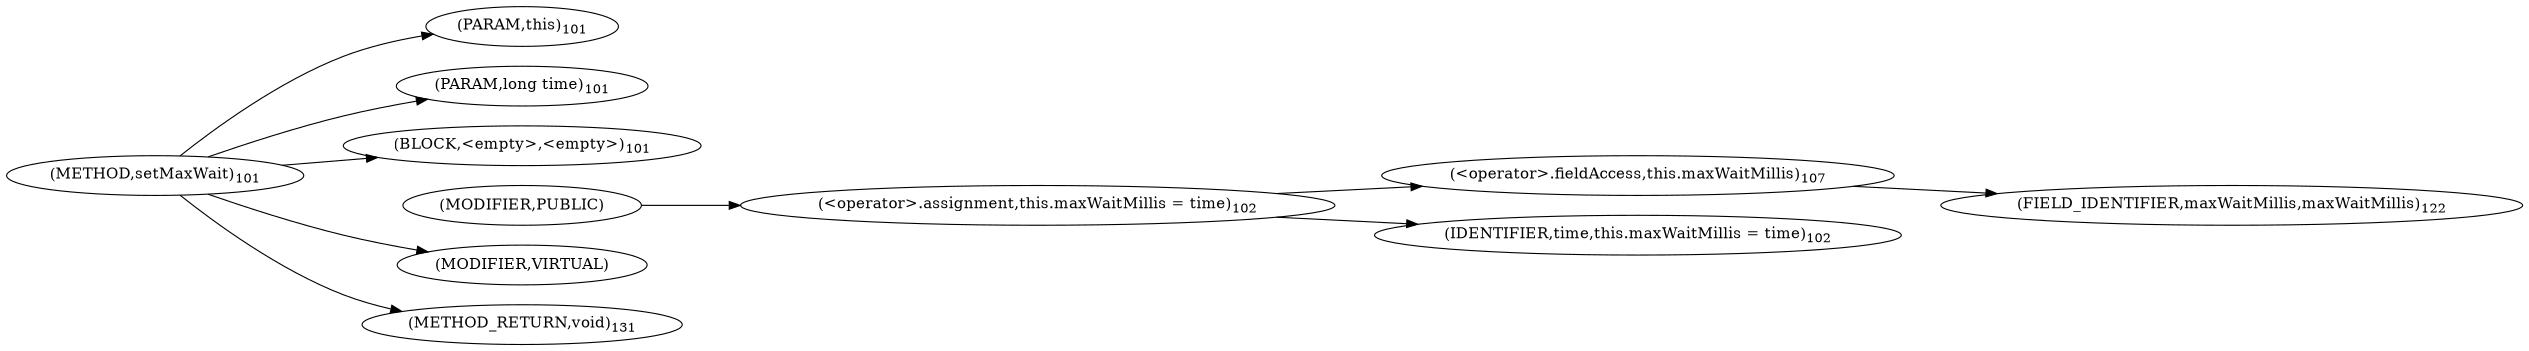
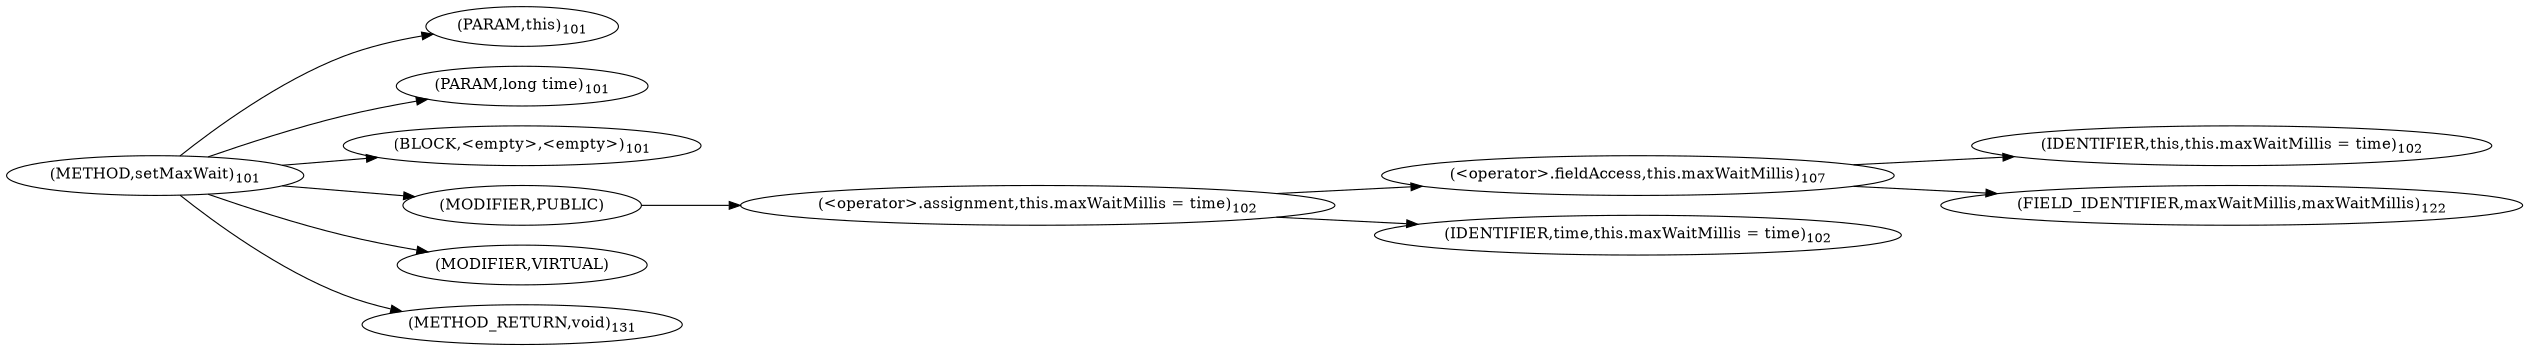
  digraph {
    rankdir=LR
    n1 [label=<(METHOD,setMaxWait)<SUB>101</SUB>>]
    n2 [label=<(PARAM,this)<SUB>101</SUB>>]
    n3 [label=<(PARAM,long time)<SUB>101</SUB>>]
    n4 [label=<(BLOCK,&lt;empty&gt;,&lt;empty&gt;)<SUB>101</SUB>>]
    n5 [label=<(MODIFIER,PUBLIC)>]
    n6 [label=<(MODIFIER,VIRTUAL)>]
    n7 [label=<(METHOD_RETURN,void)<SUB>131</SUB>>]
    n8 [label=<(&lt;operator&gt;.assignment,this.maxWaitMillis = time)<SUB>102</SUB>>]
    n9 [label=<(&lt;operator&gt;.fieldAccess,this.maxWaitMillis)<SUB>107</SUB>>]
    n10 [label=<(IDENTIFIER,time,this.maxWaitMillis = time)<SUB>102</SUB>>]
+   n11 [label=<(IDENTIFIER,this,this.maxWaitMillis = time)<SUB>102</SUB>>]
    n12 [label=<(FIELD_IDENTIFIER,maxWaitMillis,maxWaitMillis)<SUB>122</SUB>>]
    n1 -> n2
    n1 -> n3
    n1 -> n4
+   n1 -> n5
    n1 -> n6
    n1 -> n7
    n5 -> n8
    n8 -> n9
    n8 -> n10
+   n9 -> n11
    n9 -> n12
  }
